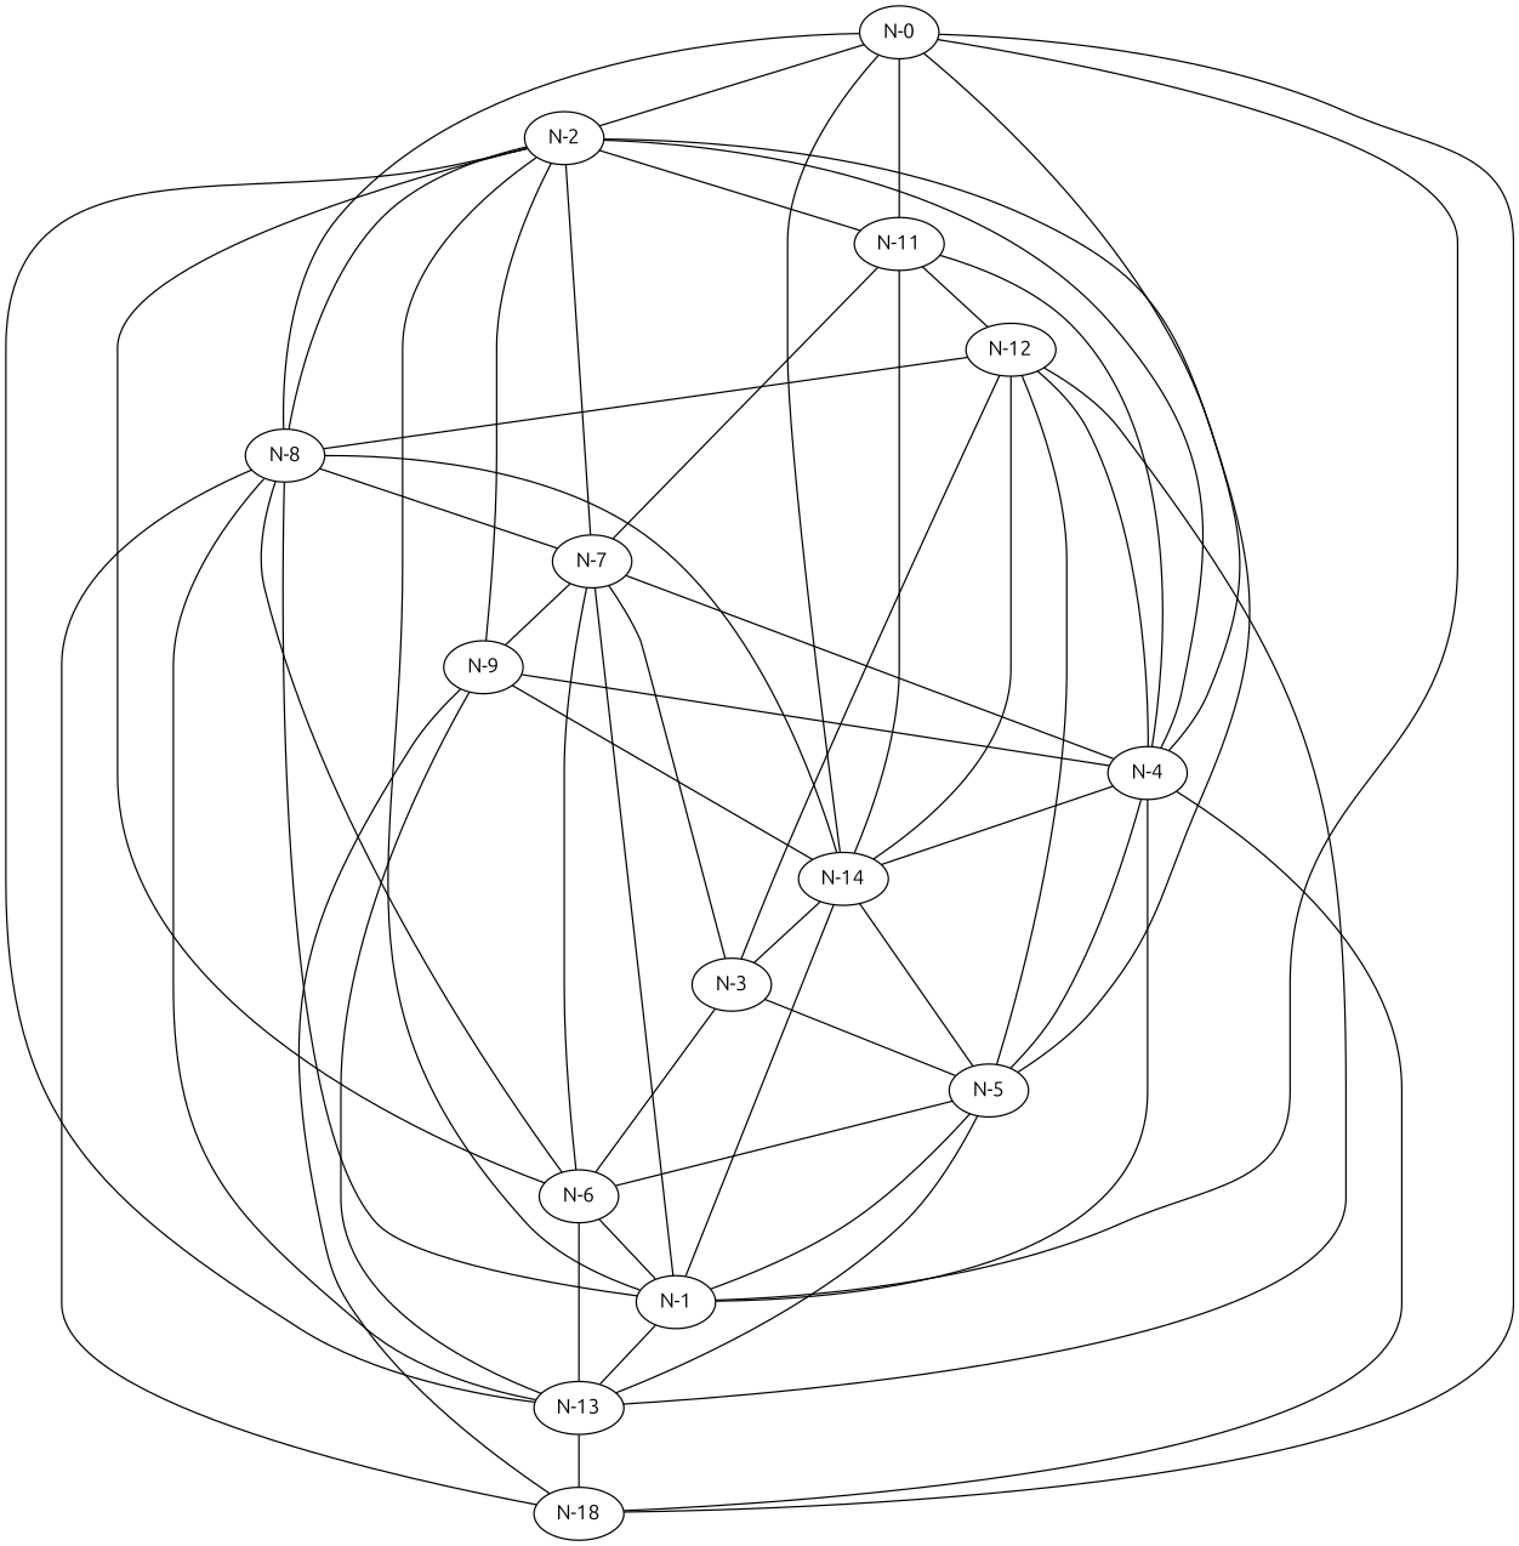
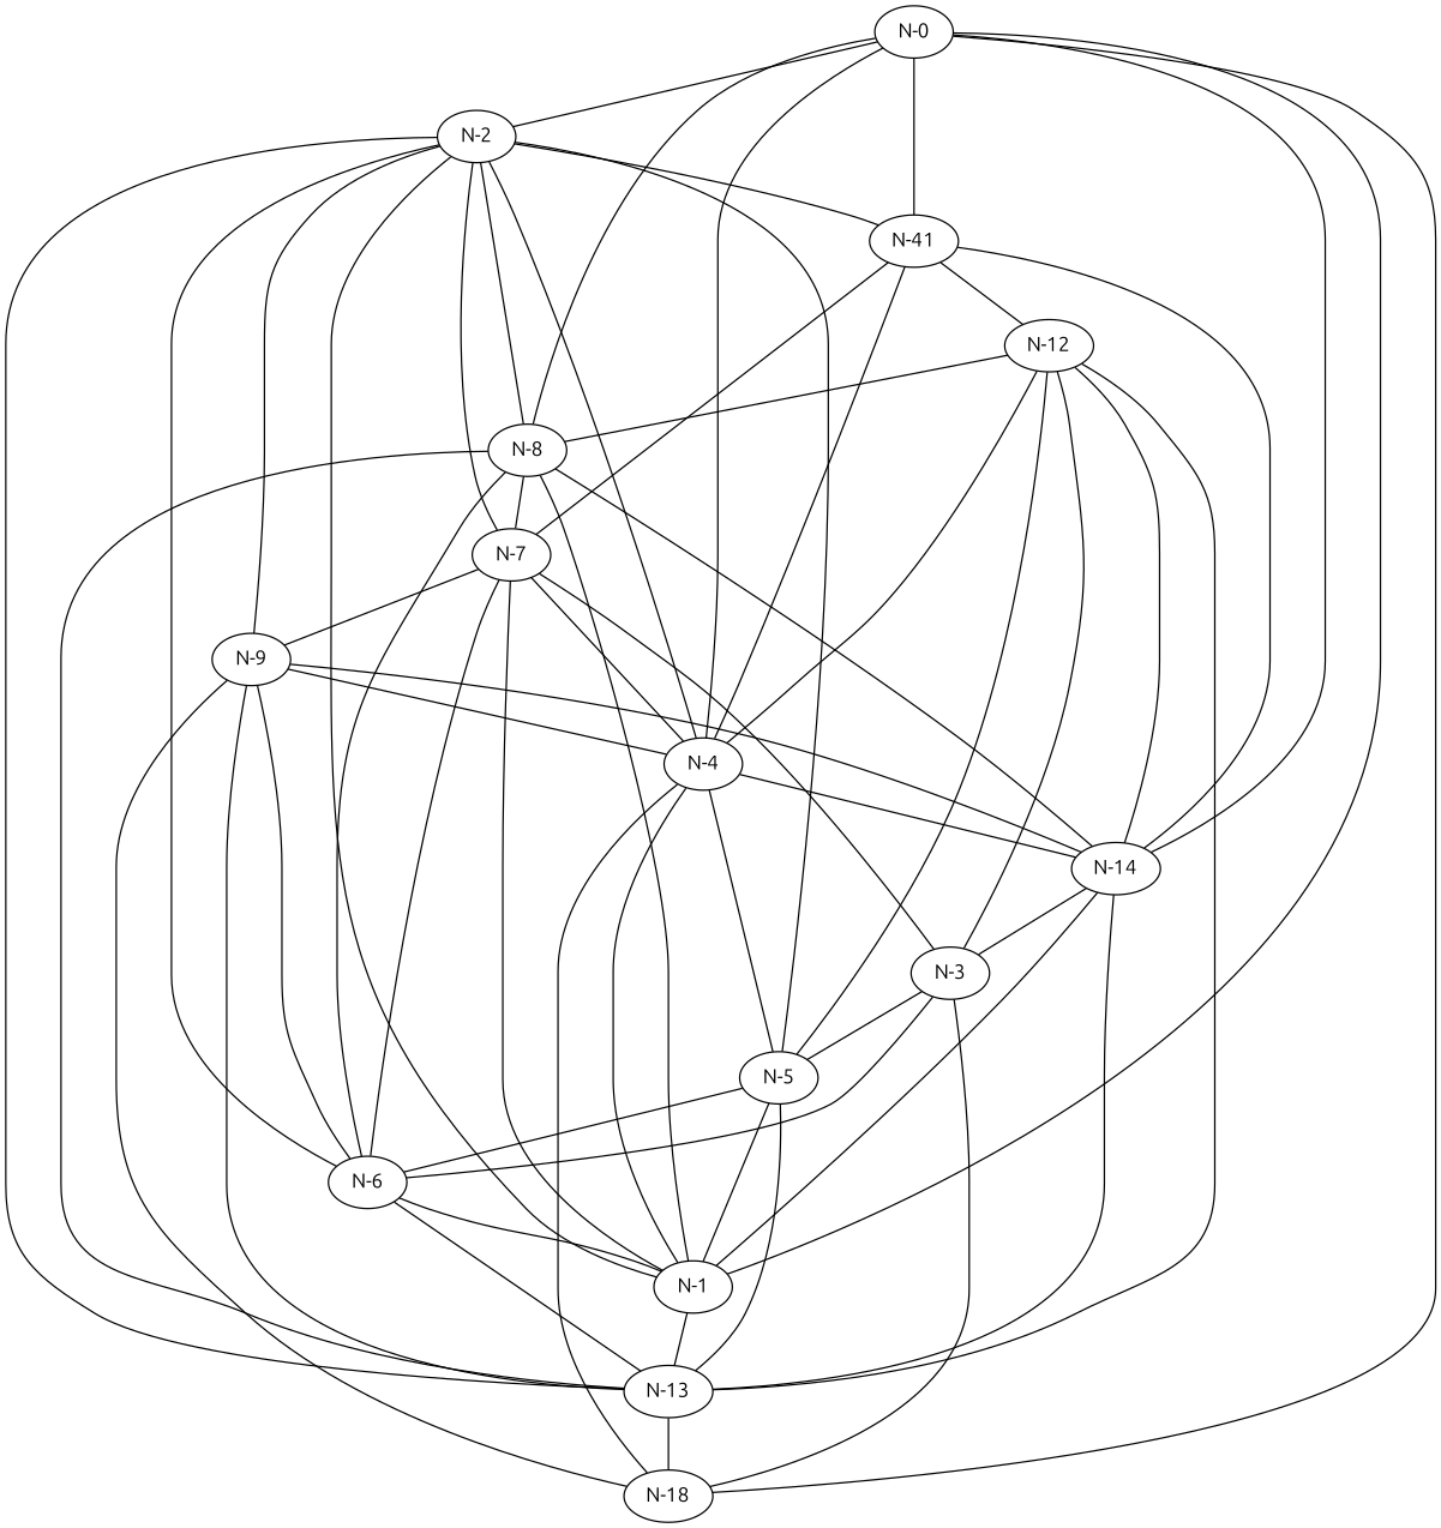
  graph {
    fontname=Ubuntu
    node [fontname=Ubuntu]
    edge [fontname=Ubuntu]
    "N-0"
    "N-2"
    "N-1"
-   "N-11"
+   "N-11" [label="N-41"]
    n5 [label="N-18"]
    "N-4"
    "N-5"
    "N-8"
    "N-13"
    "N-6"
    "N-9"
    "N-14"
    "N-12"
    "N-7"
    "N-3"
    "N-0" -- "N-2"
    "N-0" -- "N-1"
    "N-0" -- "N-11"
    "N-0" -- n5
    "N-0" -- "N-4"
    "N-2" -- "N-11"
    "N-2" -- "N-4"
    "N-2" -- "N-5"
    "N-2" -- "N-8"
    "N-2" -- "N-13"
    "N-2" -- "N-6"
    "N-2" -- "N-9"
    "N-1" -- "N-2"
    "N-1" -- "N-4"
    "N-1" -- "N-8"
    "N-1" -- "N-13"
    "N-1" -- "N-14"
    "N-11" -- "N-12"
    n5 -- "N-4"
    n5 -- "N-9"
    "N-4" -- "N-11"
    "N-4" -- "N-5"
    "N-4" -- "N-14"
    "N-4" -- "N-12"
    "N-5" -- "N-1"
    "N-5" -- "N-6"
    "N-5" -- "N-12"
    "N-8" -- "N-0"
-   "N-8" -- n5
+   "N-3" -- n5
    "N-8" -- "N-6"
    "N-8" -- "N-7"
    "N-13" -- n5
    "N-13" -- "N-5"
    "N-13" -- "N-8"
    "N-13" -- "N-9"
    "N-13" -- "N-12"
    "N-6" -- "N-1"
    "N-6" -- "N-13"
    "N-6" -- "N-3"
    "N-9" -- "N-4"
+   "N-9" -- "N-6"
    "N-14" -- "N-0"
    "N-14" -- "N-11"
-   "N-14" -- "N-5"
+   "N-14" -- "N-13"
    "N-14" -- "N-8"
    "N-14" -- "N-9"
    "N-14" -- "N-3"
    "N-12" -- "N-8"
    "N-12" -- "N-14"
    "N-12" -- "N-3"
    "N-7" -- "N-2"
    "N-7" -- "N-1"
    "N-7" -- "N-11"
    "N-7" -- "N-4"
    "N-7" -- "N-6"
    "N-7" -- "N-9"
    "N-3" -- "N-5"
    "N-3" -- "N-7"
  }
